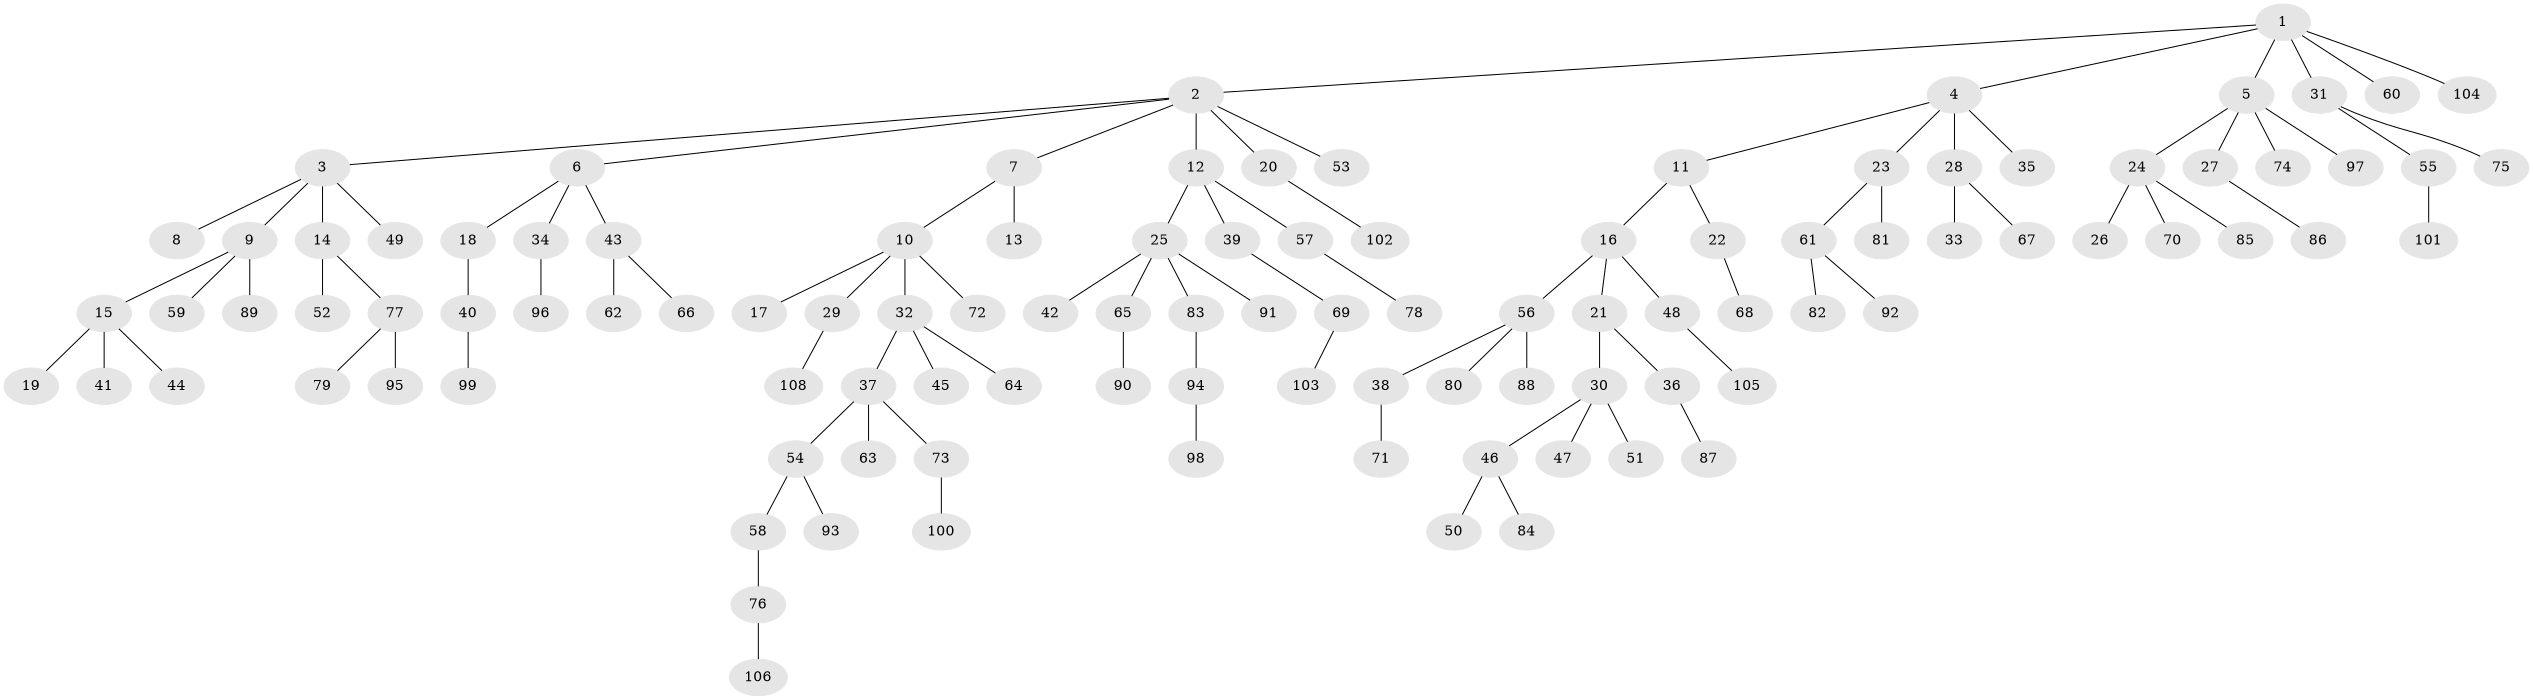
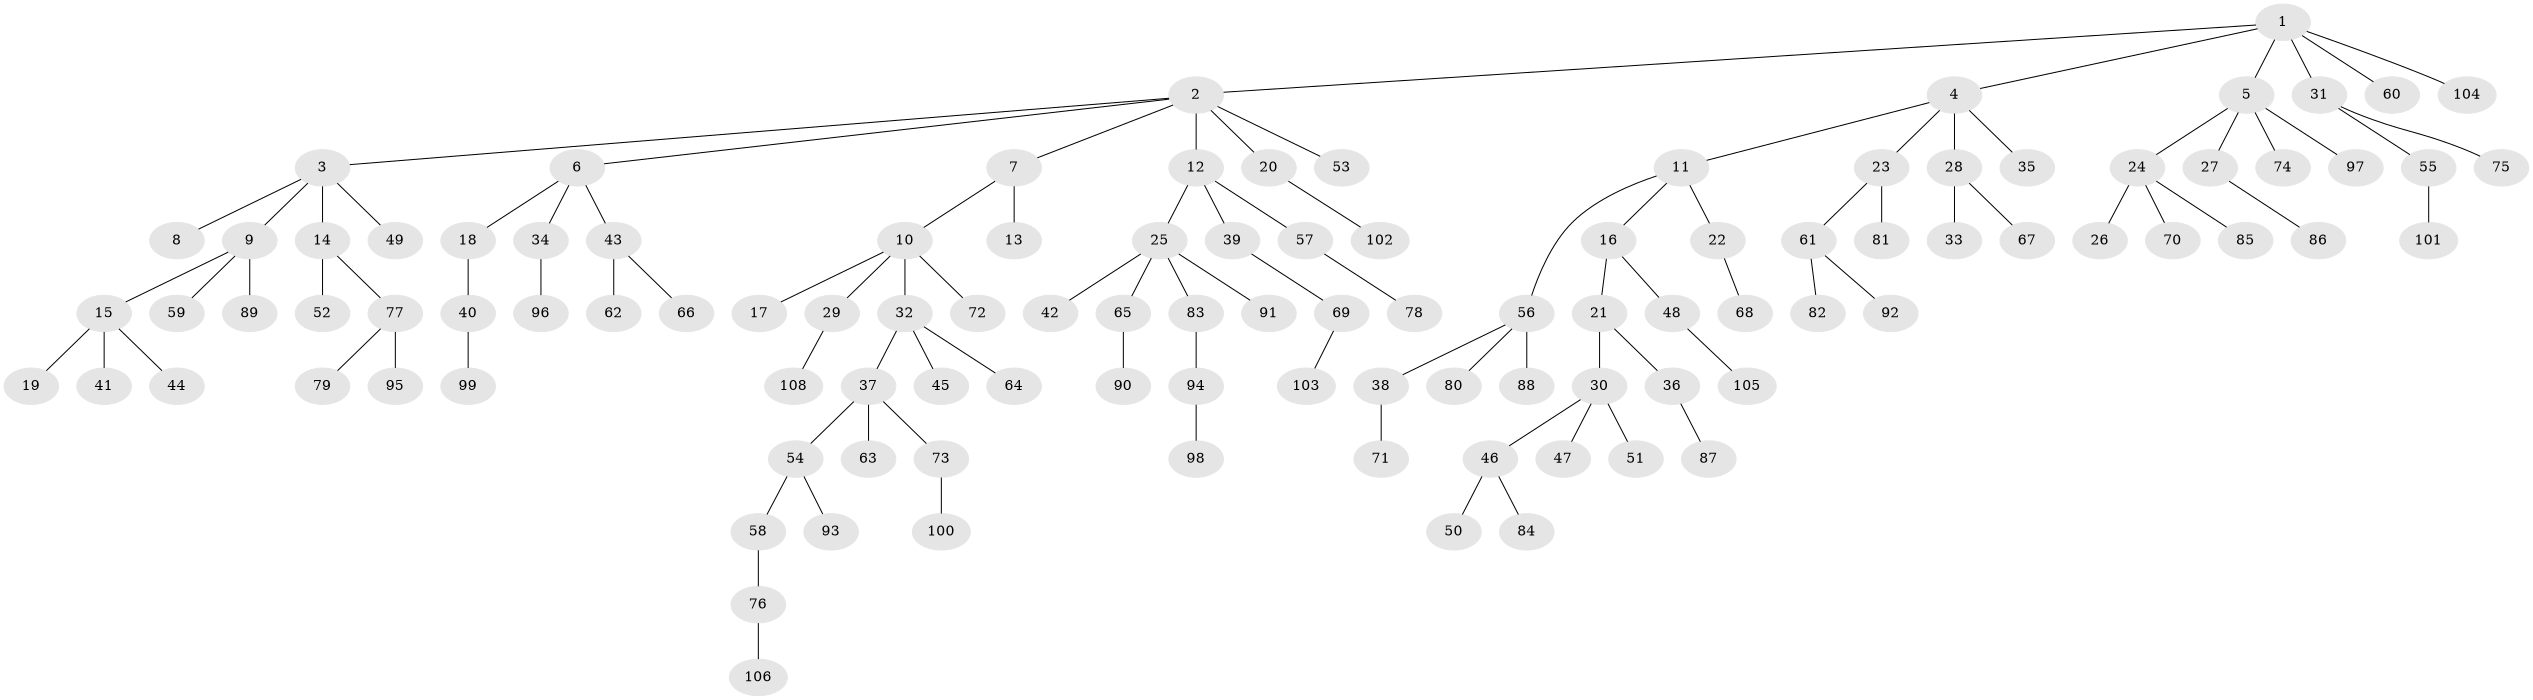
  graph {
    node [color=gray90 style=filled]
    1
    2
    4
    5
    31
    60
    104
    3
    6
    7
    12
    20
    53
    11
    23
    28
    35
    24
    27
    74
    97
    55
    75
    8
    9
    14
    49
    18
    34
    43
    10
    13
    25
    39
    57
    102
    15
    59
    89
    52
    77
    16
    22
    56
    61
    81
    33
    67
    26
    70
    85
    86
    40
    96
    62
    66
    17
    29
    32
    72
    19
    41
    44
    108
    37
    45
    64
    21
    48
    68
    38
    80
    88
    42
    65
    83
    91
    69
    78
    79
    95
    30
    36
    105
    99
    46
    47
    51
    87
    71
    82
    92
    90
    94
    50
    84
    101
    54
    63
    73
    58
    93
    100
    103
    76
    106
    98
    1 -- 2
    1 -- 4
    1 -- 5
    1 -- 31
    1 -- 60
    1 -- 104
    2 -- 3
    2 -- 6
    2 -- 7
    2 -- 12
    2 -- 20
    2 -- 53
    4 -- 11
    4 -- 23
    4 -- 28
    4 -- 35
    5 -- 24
    5 -- 27
    5 -- 74
    5 -- 97
    31 -- 55
    31 -- 75
    3 -- 8
    3 -- 9
    3 -- 14
    3 -- 49
    6 -- 18
    6 -- 34
    6 -- 43
    7 -- 10
    7 -- 13
    12 -- 25
    12 -- 39
    12 -- 57
    20 -- 102
    11 -- 16
    11 -- 22
-   16 -- 56
+   11 -- 56
    23 -- 61
    23 -- 81
    28 -- 33
    28 -- 67
    24 -- 26
    24 -- 70
    24 -- 85
    27 -- 86
    55 -- 101
    9 -- 15
    9 -- 59
    9 -- 89
    14 -- 52
    14 -- 77
    18 -- 40
    34 -- 96
    43 -- 62
    43 -- 66
    10 -- 17
    10 -- 29
    10 -- 32
    10 -- 72
    25 -- 42
    25 -- 65
    25 -- 83
    25 -- 91
    39 -- 69
    57 -- 78
    15 -- 19
    15 -- 41
    15 -- 44
    77 -- 79
    77 -- 95
    16 -- 21
    16 -- 48
    22 -- 68
    56 -- 38
    56 -- 80
    56 -- 88
    61 -- 82
    61 -- 92
    40 -- 99
    29 -- 108
    32 -- 37
    32 -- 45
    32 -- 64
    37 -- 54
    37 -- 63
    37 -- 73
    21 -- 30
    21 -- 36
    48 -- 105
    38 -- 71
    65 -- 90
    83 -- 94
    69 -- 103
    30 -- 46
    30 -- 47
    30 -- 51
    36 -- 87
    46 -- 50
    46 -- 84
    94 -- 98
    54 -- 58
    54 -- 93
    73 -- 100
    58 -- 76
    76 -- 106
  }
